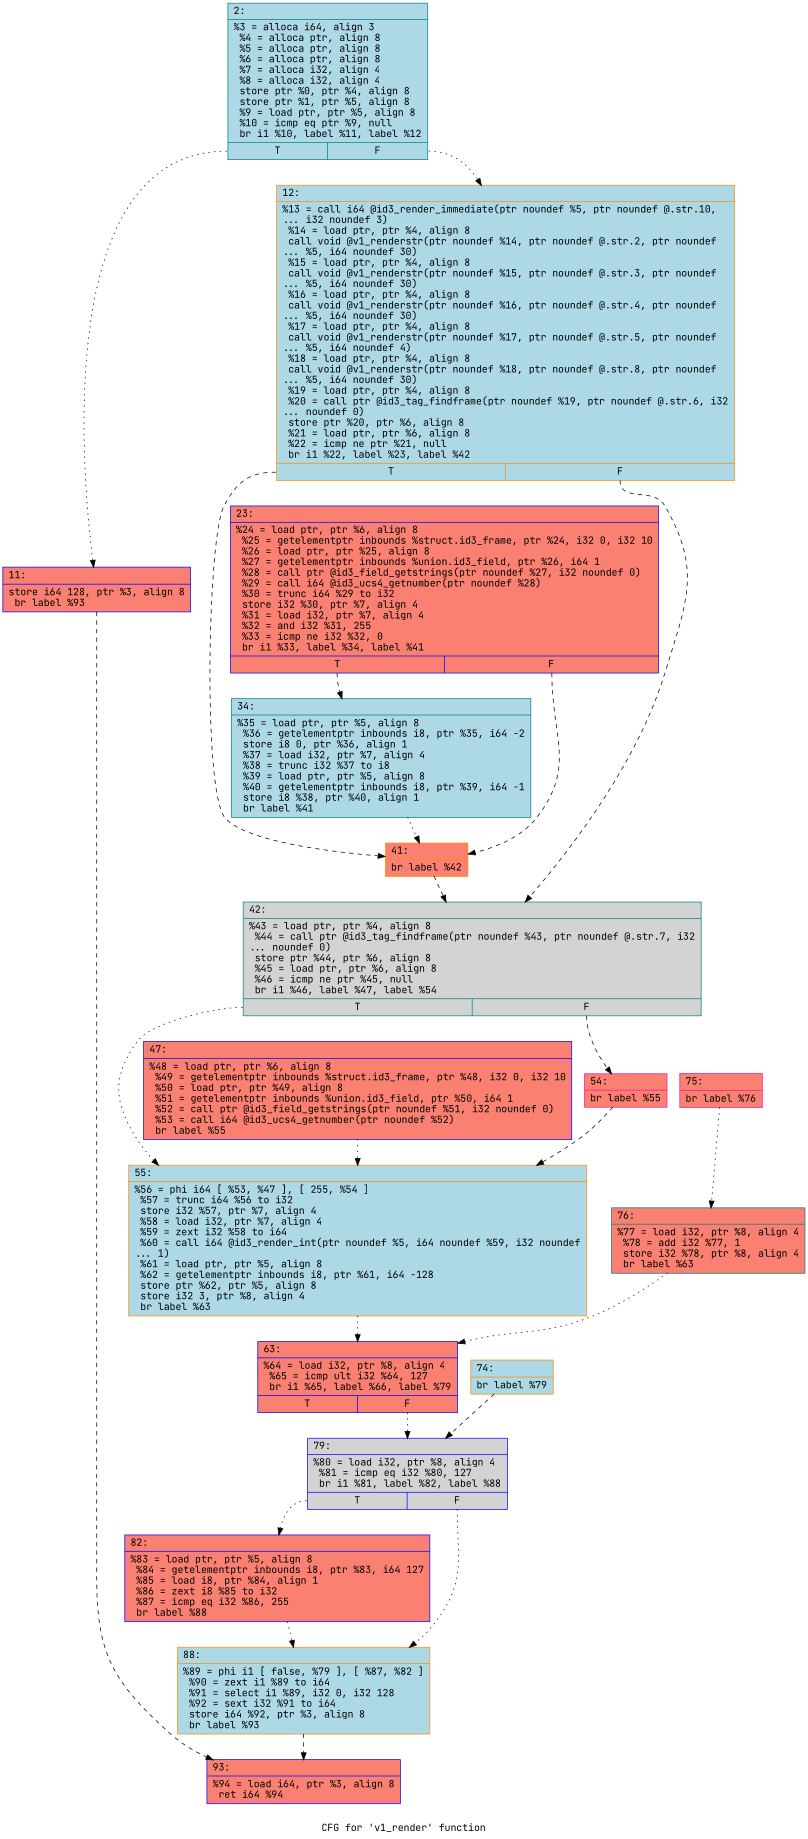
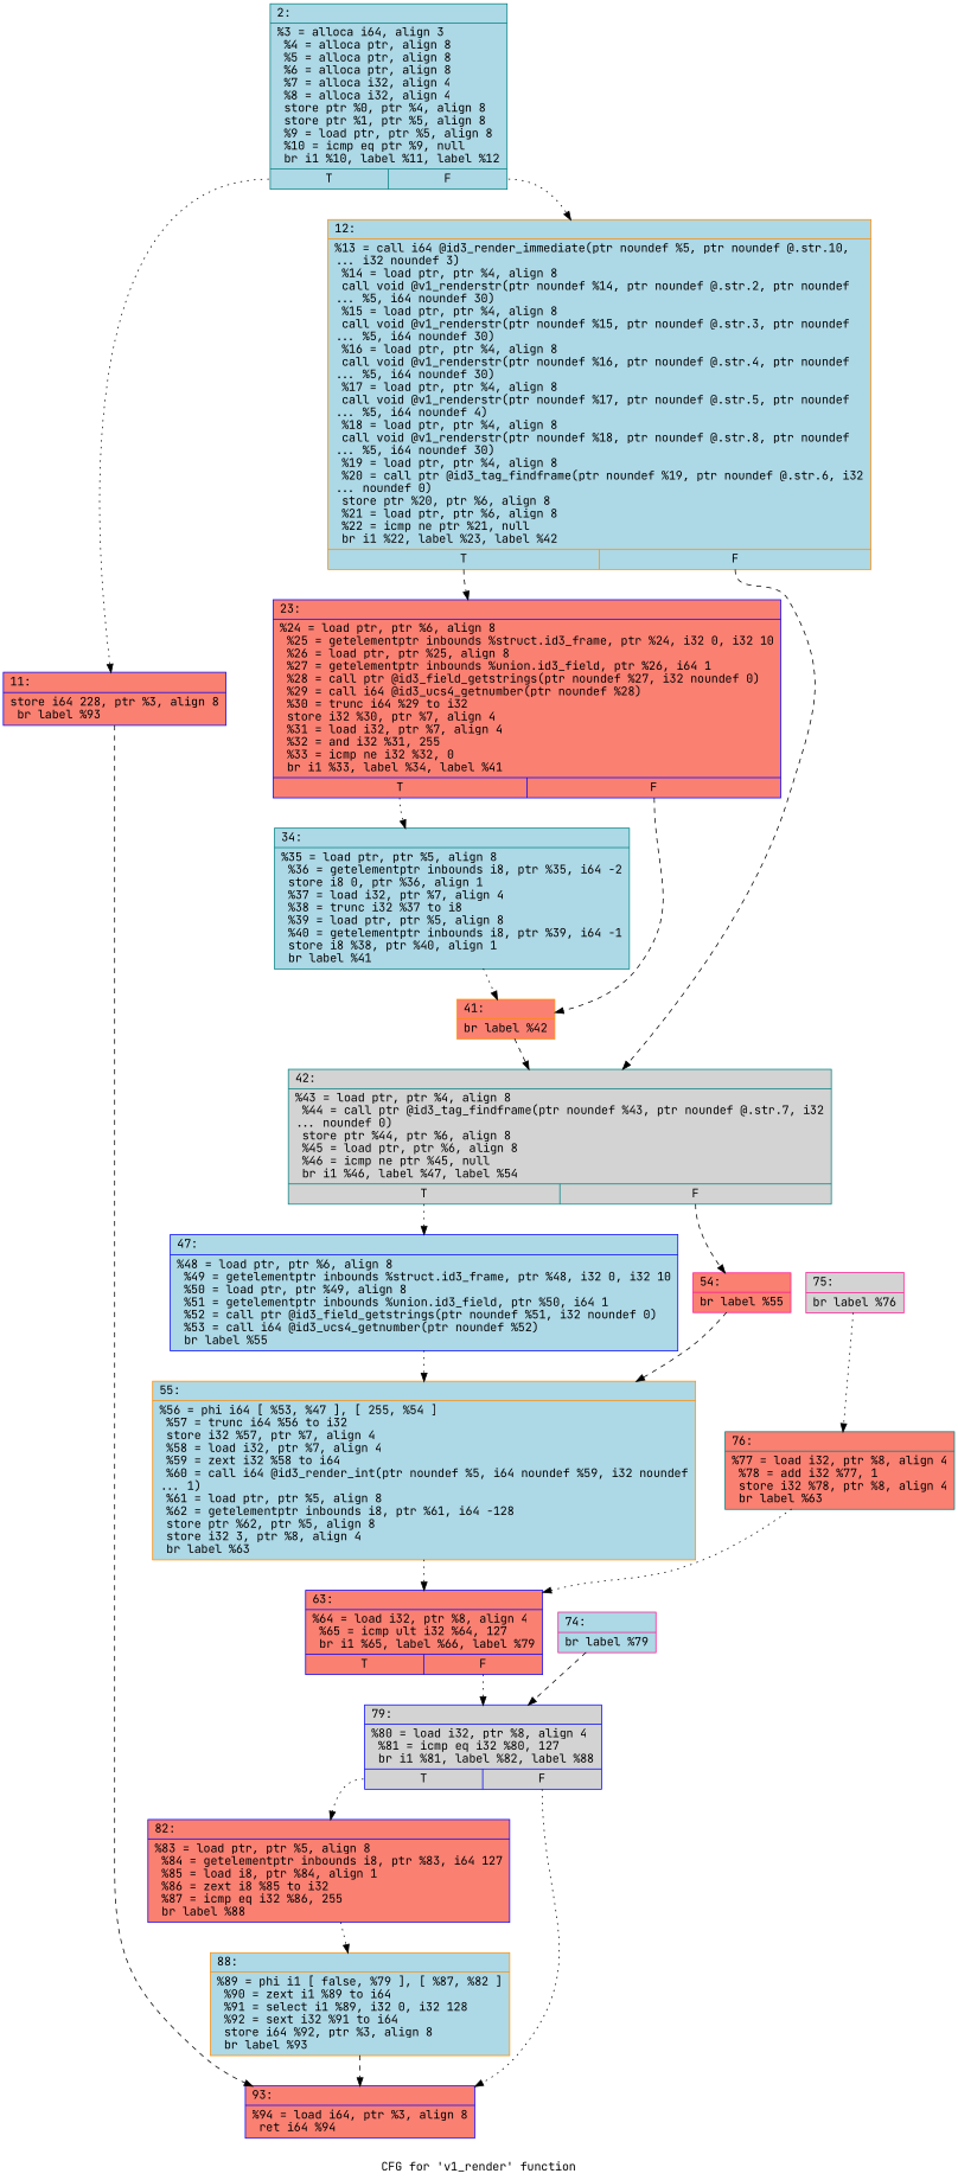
  digraph {
    fontname="JetBrains Mono"
    label="CFG for 'v1_render' function"
    node [color=blue fillcolor=salmon fontname="JetBrains Mono" shape=record style=filled]
    edge [fontname="JetBrains Mono" style=dotted]
    n1 [color=teal fillcolor=lightblue label="{2:\l|  %3 = alloca i64, align 3\l  %4 = alloca ptr, align 8\l  %5 = alloca ptr, align 8\l  %6 = alloca ptr, align 8\l  %7 = alloca i32, align 4\l  %8 = alloca i32, align 4\l  store ptr %0, ptr %4, align 8\l  store ptr %1, ptr %5, align 8\l  %9 = load ptr, ptr %5, align 8\l  %10 = icmp eq ptr %9, null\l  br i1 %10, label %11, label %12\l|{<s0>T|<s1>F}}"]
-   n2 [label="{11:\l|  store i64 128, ptr %3, align 8\l  br label %93\l}"]
+   n2 [label="{11:\l|  store i64 228, ptr %3, align 8\l  br label %93\l}"]
    n3 [color=darkorange fillcolor=lightblue label="{12:\l|  %13 = call i64 @id3_render_immediate(ptr noundef %5, ptr noundef @.str.10,\l... i32 noundef 3)\l  %14 = load ptr, ptr %4, align 8\l  call void @v1_renderstr(ptr noundef %14, ptr noundef @.str.2, ptr noundef\l... %5, i64 noundef 30)\l  %15 = load ptr, ptr %4, align 8\l  call void @v1_renderstr(ptr noundef %15, ptr noundef @.str.3, ptr noundef\l... %5, i64 noundef 30)\l  %16 = load ptr, ptr %4, align 8\l  call void @v1_renderstr(ptr noundef %16, ptr noundef @.str.4, ptr noundef\l... %5, i64 noundef 30)\l  %17 = load ptr, ptr %4, align 8\l  call void @v1_renderstr(ptr noundef %17, ptr noundef @.str.5, ptr noundef\l... %5, i64 noundef 4)\l  %18 = load ptr, ptr %4, align 8\l  call void @v1_renderstr(ptr noundef %18, ptr noundef @.str.8, ptr noundef\l... %5, i64 noundef 30)\l  %19 = load ptr, ptr %4, align 8\l  %20 = call ptr @id3_tag_findframe(ptr noundef %19, ptr noundef @.str.6, i32\l... noundef 0)\l  store ptr %20, ptr %6, align 8\l  %21 = load ptr, ptr %6, align 8\l  %22 = icmp ne ptr %21, null\l  br i1 %22, label %23, label %42\l|{<s0>T|<s1>F}}"]
    n4 [label="{93:\l|  %94 = load i64, ptr %3, align 8\l  ret i64 %94\l}"]
    n5 [label="{23:\l|  %24 = load ptr, ptr %6, align 8\l  %25 = getelementptr inbounds %struct.id3_frame, ptr %24, i32 0, i32 10\l  %26 = load ptr, ptr %25, align 8\l  %27 = getelementptr inbounds %union.id3_field, ptr %26, i64 1\l  %28 = call ptr @id3_field_getstrings(ptr noundef %27, i32 noundef 0)\l  %29 = call i64 @id3_ucs4_getnumber(ptr noundef %28)\l  %30 = trunc i64 %29 to i32\l  store i32 %30, ptr %7, align 4\l  %31 = load i32, ptr %7, align 4\l  %32 = and i32 %31, 255\l  %33 = icmp ne i32 %32, 0\l  br i1 %33, label %34, label %41\l|{<s0>T|<s1>F}}"]
    n6 [color=teal fillcolor=lightgrey label="{42:\l|  %43 = load ptr, ptr %4, align 8\l  %44 = call ptr @id3_tag_findframe(ptr noundef %43, ptr noundef @.str.7, i32\l... noundef 0)\l  store ptr %44, ptr %6, align 8\l  %45 = load ptr, ptr %6, align 8\l  %46 = icmp ne ptr %45, null\l  br i1 %46, label %47, label %54\l|{<s0>T|<s1>F}}"]
    n7 [color=teal fillcolor=lightblue label="{34:\l|  %35 = load ptr, ptr %5, align 8\l  %36 = getelementptr inbounds i8, ptr %35, i64 -2\l  store i8 0, ptr %36, align 1\l  %37 = load i32, ptr %7, align 4\l  %38 = trunc i32 %37 to i8\l  %39 = load ptr, ptr %5, align 8\l  %40 = getelementptr inbounds i8, ptr %39, i64 -1\l  store i8 %38, ptr %40, align 1\l  br label %41\l}"]
    n8 [color=darkorange label="{41:\l|  br label %42\l}"]
-   n9 [label="{47:\l|  %48 = load ptr, ptr %6, align 8\l  %49 = getelementptr inbounds %struct.id3_frame, ptr %48, i32 0, i32 10\l  %50 = load ptr, ptr %49, align 8\l  %51 = getelementptr inbounds %union.id3_field, ptr %50, i64 1\l  %52 = call ptr @id3_field_getstrings(ptr noundef %51, i32 noundef 0)\l  %53 = call i64 @id3_ucs4_getnumber(ptr noundef %52)\l  br label %55\l}"]
+   n9 [fillcolor=lightblue label="{47:\l|  %48 = load ptr, ptr %6, align 8\l  %49 = getelementptr inbounds %struct.id3_frame, ptr %48, i32 0, i32 10\l  %50 = load ptr, ptr %49, align 8\l  %51 = getelementptr inbounds %union.id3_field, ptr %50, i64 1\l  %52 = call ptr @id3_field_getstrings(ptr noundef %51, i32 noundef 0)\l  %53 = call i64 @id3_ucs4_getnumber(ptr noundef %52)\l  br label %55\l}"]
    n10 [color=deeppink label="{54:\l|  br label %55\l}"]
    n11 [color=darkorange fillcolor=lightblue label="{55:\l|  %56 = phi i64 [ %53, %47 ], [ 255, %54 ]\l  %57 = trunc i64 %56 to i32\l  store i32 %57, ptr %7, align 4\l  %58 = load i32, ptr %7, align 4\l  %59 = zext i32 %58 to i64\l  %60 = call i64 @id3_render_int(ptr noundef %5, i64 noundef %59, i32 noundef\l... 1)\l  %61 = load ptr, ptr %5, align 8\l  %62 = getelementptr inbounds i8, ptr %61, i64 -128\l  store ptr %62, ptr %5, align 8\l  store i32 3, ptr %8, align 4\l  br label %63\l}"]
    n12 [label="{63:\l|  %64 = load i32, ptr %8, align 4\l  %65 = icmp ult i32 %64, 127\l  br i1 %65, label %66, label %79\l|{<s0>T|<s1>F}}"]
    n13 [fillcolor=lightgrey label="{79:\l|  %80 = load i32, ptr %8, align 4\l  %81 = icmp eq i32 %80, 127\l  br i1 %81, label %82, label %88\l|{<s0>T|<s1>F}}"]
    n14 [label="{82:\l|  %83 = load ptr, ptr %5, align 8\l  %84 = getelementptr inbounds i8, ptr %83, i64 127\l  %85 = load i8, ptr %84, align 1\l  %86 = zext i8 %85 to i32\l  %87 = icmp eq i32 %86, 255\l  br label %88\l}"]
    n15 [color=darkorange fillcolor=lightblue label="{88:\l|  %89 = phi i1 [ false, %79 ], [ %87, %82 ]\l  %90 = zext i1 %89 to i64\l  %91 = select i1 %89, i32 0, i32 128\l  %92 = sext i32 %91 to i64\l  store i64 %92, ptr %3, align 8\l  br label %93\l}"]
-   n16 [color=darkorange fillcolor=lightblue label="{74:\l|  br label %79\l}"]
-   n17 [color=deeppink label="{75:\l|  br label %76\l}"]
+   n16 [color=deeppink fillcolor=lightblue label="{74:\l|  br label %79\l}"]
+   n17 [color=deeppink fillcolor=lightgrey label="{75:\l|  br label %76\l}"]
    n18 [color=teal label="{76:\l|  %77 = load i32, ptr %8, align 4\l  %78 = add i32 %77, 1\l  store i32 %78, ptr %8, align 4\l  br label %63\l}"]
    n1 -> n2 [tailport=s0]
    n1 -> n3 [tailport=s1]
    n2 -> n4 [style=dashed]
-   n3 -> n8 [style=dashed tailport=s0]
+   n3 -> n5 [style=dashed tailport=s0]
    n3 -> n6 [style=dashed tailport=s1]
-   n5 -> n7 [style=dashed tailport=s0]
+   n5 -> n7 [tailport=s0]
    n5 -> n8 [style=dashed tailport=s1]
-   n6 -> n11 [tailport=s0]
+   n6 -> n9 [tailport=s0]
    n6 -> n10 [style=dashed tailport=s1]
    n7 -> n8
    n8 -> n6 [style=dashed]
    n9 -> n11
    n10 -> n11 [style=dashed]
    n11 -> n12
    n12 -> n13 [tailport=s1]
    n13 -> n14 [tailport=s0]
-   n13 -> n15 [tailport=s1]
+   n13 -> n4 [tailport=s1]
    n14 -> n15
    n15 -> n4 [style=dashed]
    n16 -> n13 [style=dashed]
    n17 -> n18
    n18 -> n12
  }
